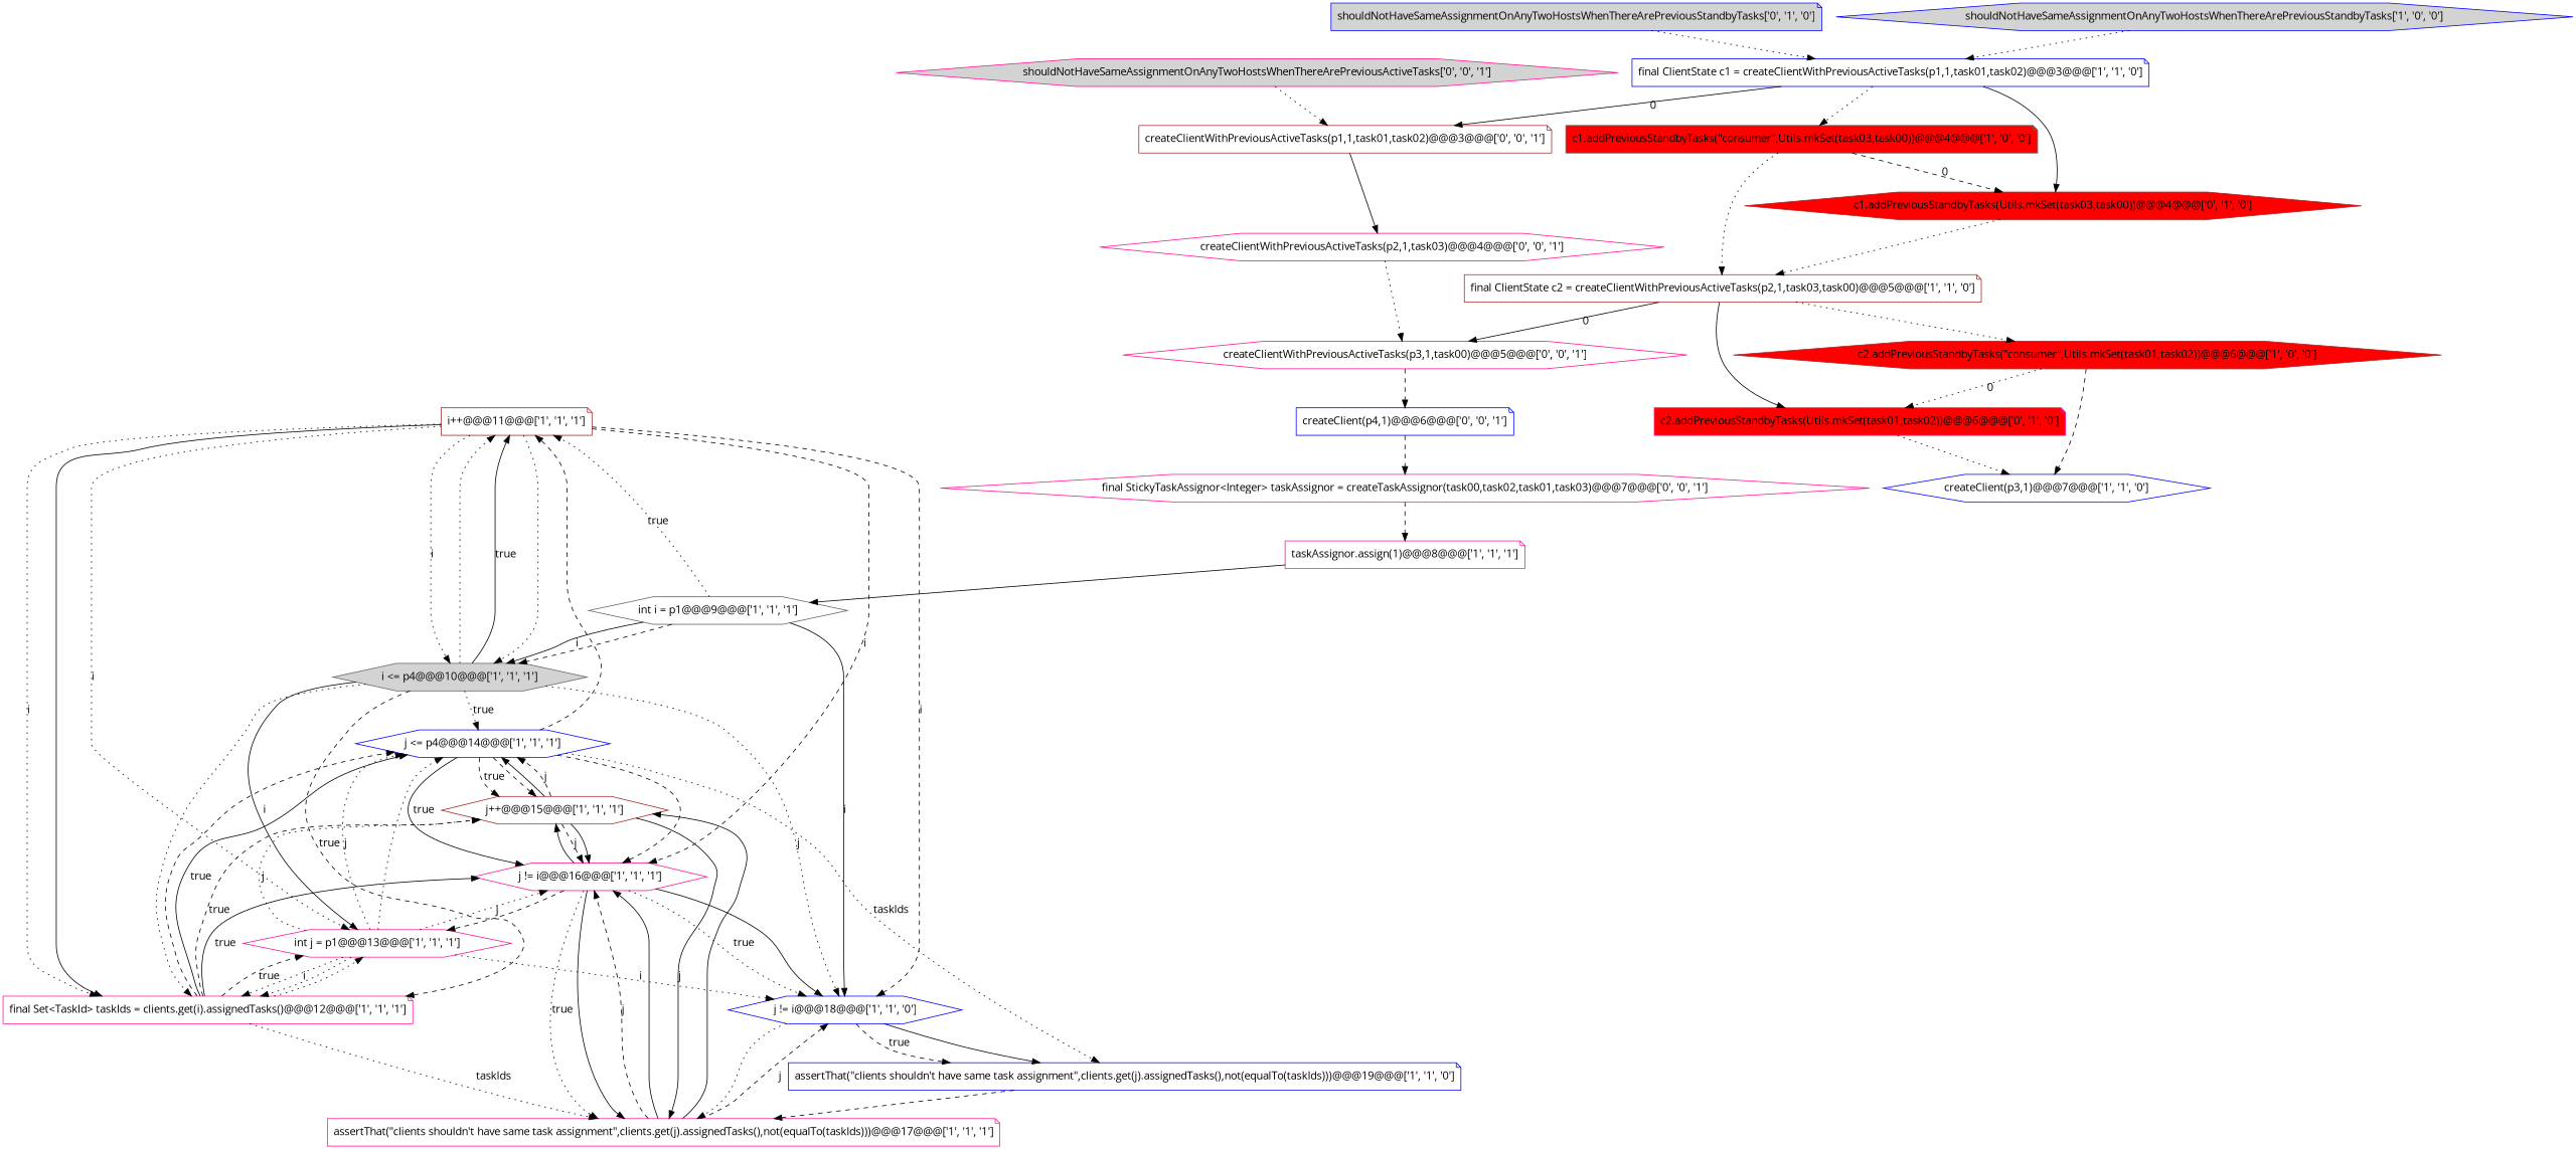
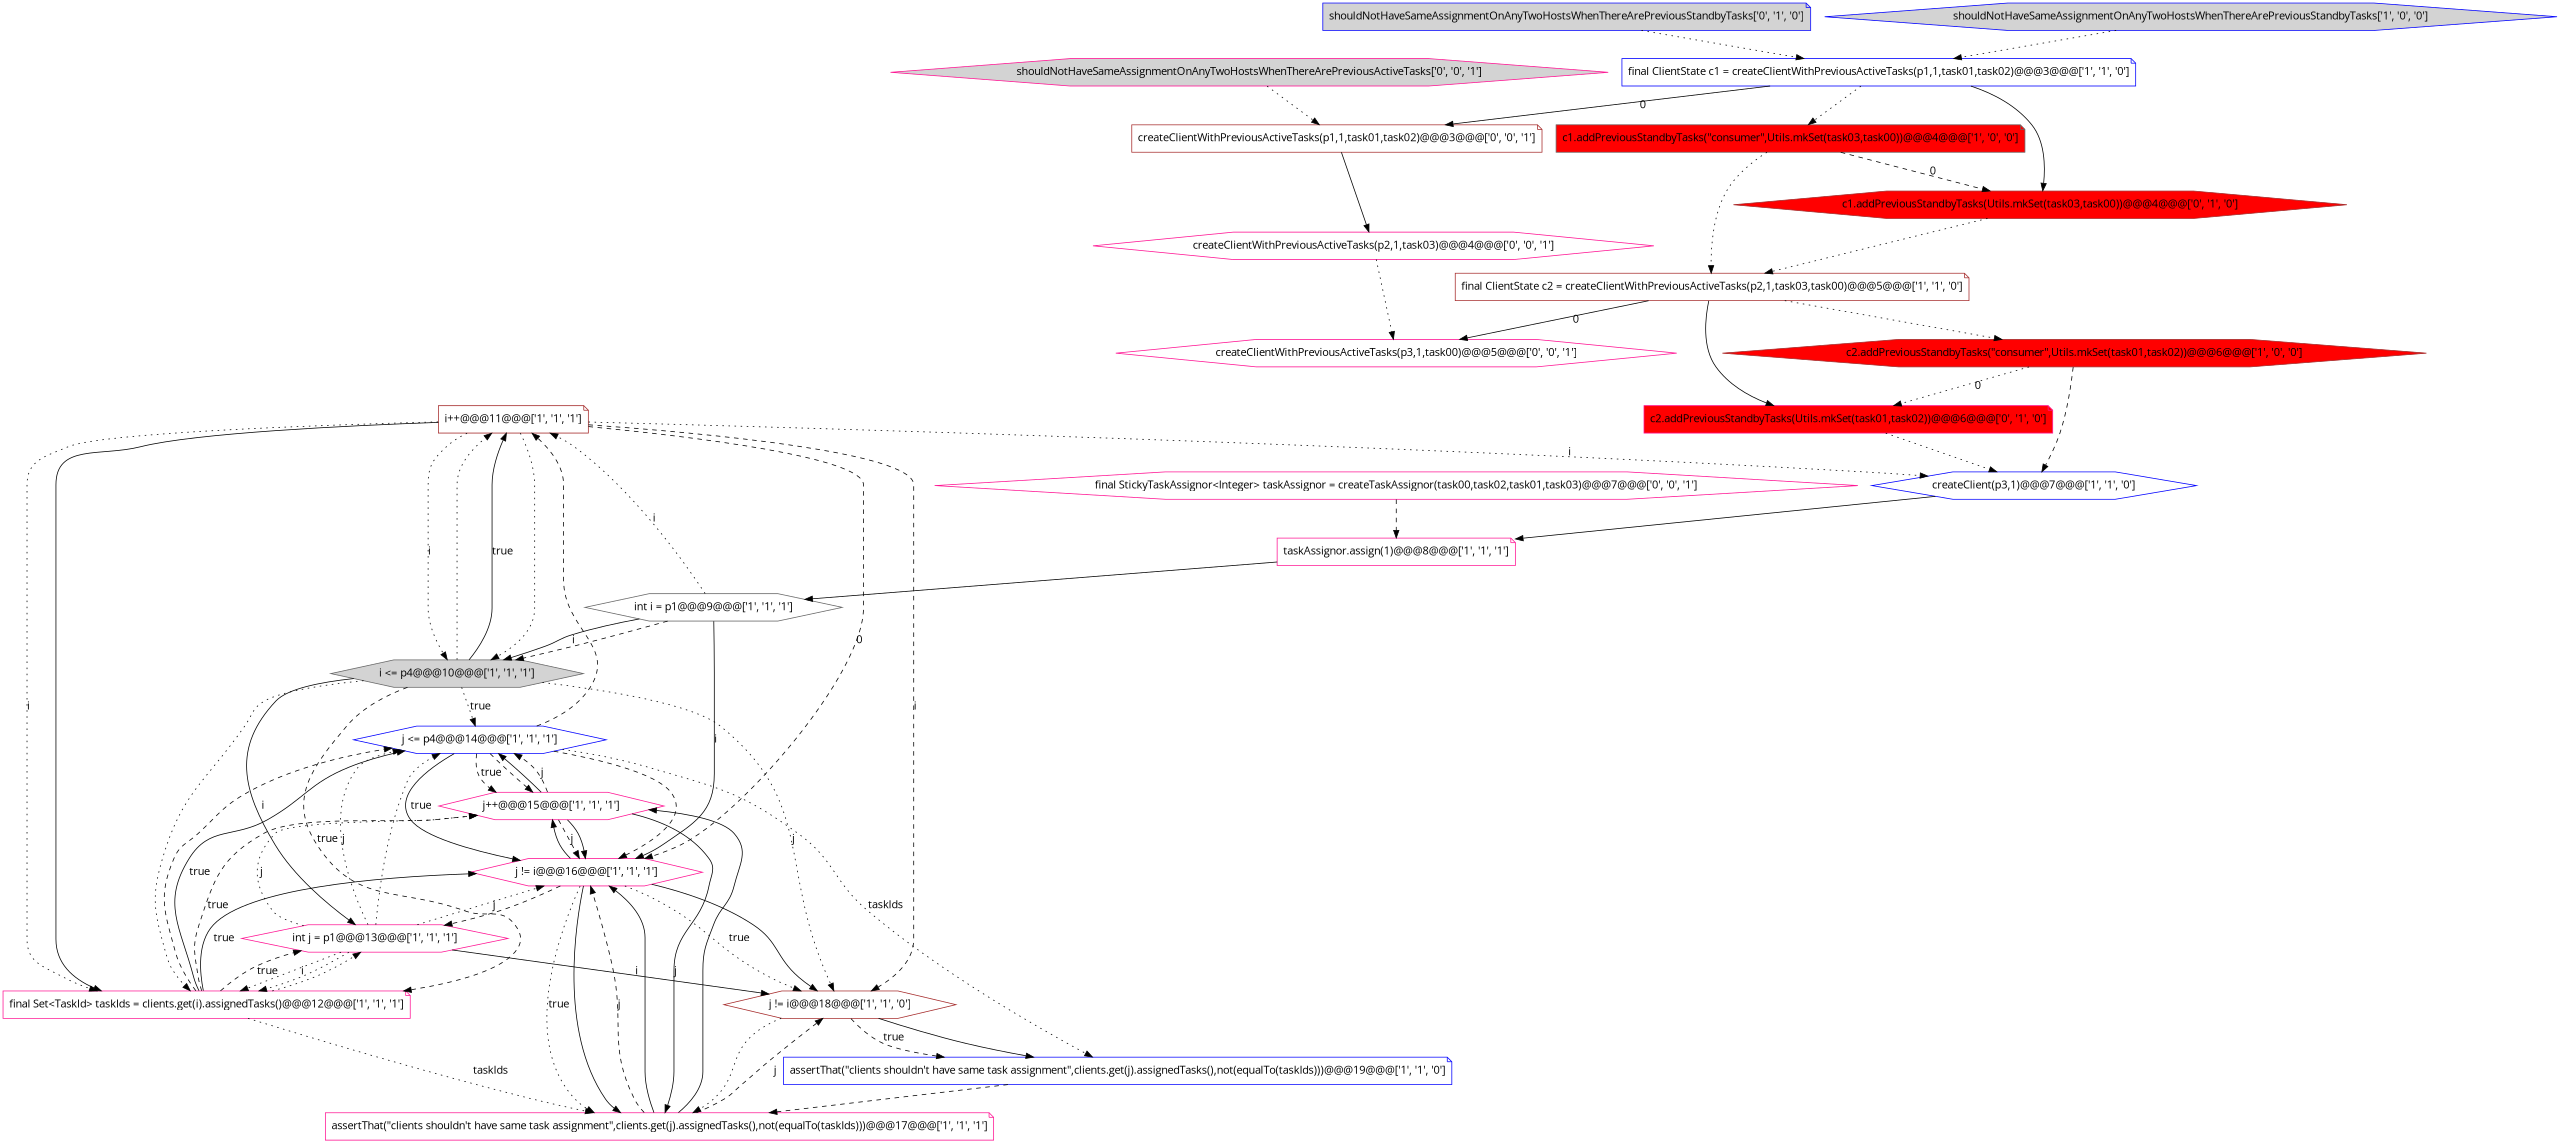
  digraph {
    fontname="Open Sans"
    node [color=deeppink fillcolor=white fontname="Open Sans" shape=hexagon style=filled]
    edge [fontname="Open Sans" style=dotted]
    n1 [color=brown label="i++@@@11@@@['1', '1', '1']" shape=note]
    n2 [color=gray40 fillcolor=lightgray label="i <= p4@@@10@@@['1', '1', '1']"]
-   n3 [color=blue label="j != i@@@18@@@['1', '1', '0']"]
+   n3 [color=brown label="j != i@@@18@@@['1', '1', '0']"]
    n4 [label="int j = p1@@@13@@@['1', '1', '1']"]
    n5 [label="final Set<TaskId> taskIds = clients.get(i).assignedTasks()@@@12@@@['1', '1', '1']" shape=note]
    n6 [label="j != i@@@16@@@['1', '1', '1']"]
    n7 [color=blue label="j <= p4@@@14@@@['1', '1', '1']"]
    n8 [color=blue label="assertThat(\"clients shouldn't have same task assignment\",clients.get(j).assignedTasks(),not(equalTo(taskIds)))@@@19@@@['1', '1', '0']" shape=note]
    n9 [label="assertThat(\"clients shouldn't have same task assignment\",clients.get(j).assignedTasks(),not(equalTo(taskIds)))@@@17@@@['1', '1', '1']" shape=note]
-   n10 [color=brown label="j++@@@15@@@['1', '1', '1']"]
+   n10 [label="j++@@@15@@@['1', '1', '1']"]
    n11 [color=brown fillcolor=red label="c1.addPreviousStandbyTasks(Utils.mkSet(task03,task00))@@@4@@@['0', '1', '0']"]
    n12 [color=brown label="final ClientState c2 = createClientWithPreviousActiveTasks(p2,1,task03,task00)@@@5@@@['1', '1', '0']" shape=note]
    n13 [color=brown fillcolor=red label="c2.addPreviousStandbyTasks(\"consumer\",Utils.mkSet(task01,task02))@@@6@@@['1', '0', '0']"]
    n14 [fillcolor=red label="c2.addPreviousStandbyTasks(Utils.mkSet(task01,task02))@@@6@@@['0', '1', '0']" shape=note]
    n15 [label="createClientWithPreviousActiveTasks(p3,1,task00)@@@5@@@['0', '0', '1']"]
    n16 [label="final StickyTaskAssignor<Integer> taskAssignor = createTaskAssignor(task00,task02,task01,task03)@@@7@@@['0', '0', '1']"]
    n17 [label="taskAssignor.assign(1)@@@8@@@['1', '1', '1']" shape=note]
    n18 [color=gray40 label="int i = p1@@@9@@@['1', '1', '1']"]
    n19 [color=blue label="createClient(p3,1)@@@7@@@['1', '1', '0']"]
-   n20 [color=blue label="createClient(p4,1)@@@6@@@['0', '0', '1']" shape=note]
    n21 [color=blue fillcolor=lightgray label="shouldNotHaveSameAssignmentOnAnyTwoHostsWhenThereArePreviousStandbyTasks['0', '1', '0']" shape=note]
    n22 [color=blue label="final ClientState c1 = createClientWithPreviousActiveTasks(p1,1,task01,task02)@@@3@@@['1', '1', '0']" shape=note]
    n23 [color=brown label="createClientWithPreviousActiveTasks(p1,1,task01,task02)@@@3@@@['0', '0', '1']" shape=note]
    n24 [color=gray40 fillcolor=red label="c1.addPreviousStandbyTasks(\"consumer\",Utils.mkSet(task03,task00))@@@4@@@['1', '0', '0']" shape=note]
    n25 [label="createClientWithPreviousActiveTasks(p2,1,task03)@@@4@@@['0', '0', '1']"]
    n26 [fillcolor=lightgray label="shouldNotHaveSameAssignmentOnAnyTwoHostsWhenThereArePreviousActiveTasks['0', '0', '1']"]
    n27 [color=blue fillcolor=lightgray label="shouldNotHaveSameAssignmentOnAnyTwoHostsWhenThereArePreviousStandbyTasks['1', '0', '0']"]
    n1 -> n2
    n1 -> n2 [label=i]
    n1 -> n3 [label=i style=dashed]
-   n1 -> n4 [label=i]
+   n1 -> n19 [label=i]
    n1 -> n5 [style=solid]
    n1 -> n5 [label=i]
-   n1 -> n6 [label=i style=dashed]
+   n1 -> n6 [label=0 style=dashed]
    n2 -> n1
    n2 -> n1 [label=true style=solid]
    n2 -> n3 [label=j]
    n2 -> n4 [label=i style=solid]
    n2 -> n5 [label=true style=dashed]
    n2 -> n5
    n2 -> n7 [label=true]
    n3 -> n8 [label=true style=dashed]
    n3 -> n8 [style=solid]
    n3 -> n9
-   n4 -> n3 [label=i]
+   n4 -> n3 [label=i style=solid]
    n4 -> n5 [label=i]
    n4 -> n5
    n4 -> n6 [label=j]
    n4 -> n7 [label=j]
    n4 -> n7
    n4 -> n10 [label=j]
    n5 -> n4
    n5 -> n4 [label=true style=dashed]
    n5 -> n6 [label=true style=solid]
    n5 -> n7 [label=true style=solid]
    n5 -> n7 [style=dashed]
    n5 -> n9 [label=taskIds]
    n5 -> n10 [label=true style=dashed]
    n6 -> n3 [label=true]
    n6 -> n3 [style=solid]
    n6 -> n4 [style=dashed]
    n6 -> n9 [label=true]
    n6 -> n9 [style=solid]
    n6 -> n10 [style=solid]
    n7 -> n1 [style=dashed]
    n7 -> n6 [label=true style=solid]
    n7 -> n6 [style=dashed]
    n7 -> n8 [label=taskIds]
    n7 -> n10 [label=true style=dashed]
    n7 -> n10 [style=dashed]
    n8 -> n9 [style=dashed]
    n9 -> n3 [label=j style=dashed]
    n9 -> n6 [label=j style=dashed]
    n9 -> n6 [style=solid]
    n9 -> n10 [style=solid]
    n10 -> n6 [style=solid]
    n10 -> n6 [label=j style=dashed]
    n10 -> n7 [label=j style=dashed]
    n10 -> n7 [style=solid]
    n10 -> n9 [label=j style=solid]
    n11 -> n12
    n12 -> n13
    n12 -> n14 [style=solid]
    n12 -> n15 [label=0 style=solid]
    n13 -> n14 [label=0]
    n13 -> n19 [style=dashed]
    n14 -> n19
-   n15 -> n20 [style=dashed]
    n16 -> n17 [style=dashed]
    n17 -> n18 [style=solid]
-   n18 -> n1 [label=true]
+   n18 -> n1 [label=i]
    n18 -> n2 [style=dashed]
    n18 -> n2 [label=i style=solid]
-   n18 -> n3 [label=i style=solid]
-   n20 -> n16 [style=dashed]
+   n18 -> n6 [label=i style=solid]
+   n19 -> n17 [style=solid]
    n21 -> n22
    n22 -> n11 [style=solid]
    n22 -> n23 [label=0 style=solid]
    n22 -> n24
    n23 -> n25 [style=solid]
    n24 -> n11 [label=0 style=dashed]
    n24 -> n12
    n25 -> n15
    n26 -> n23
    n27 -> n22
  }
